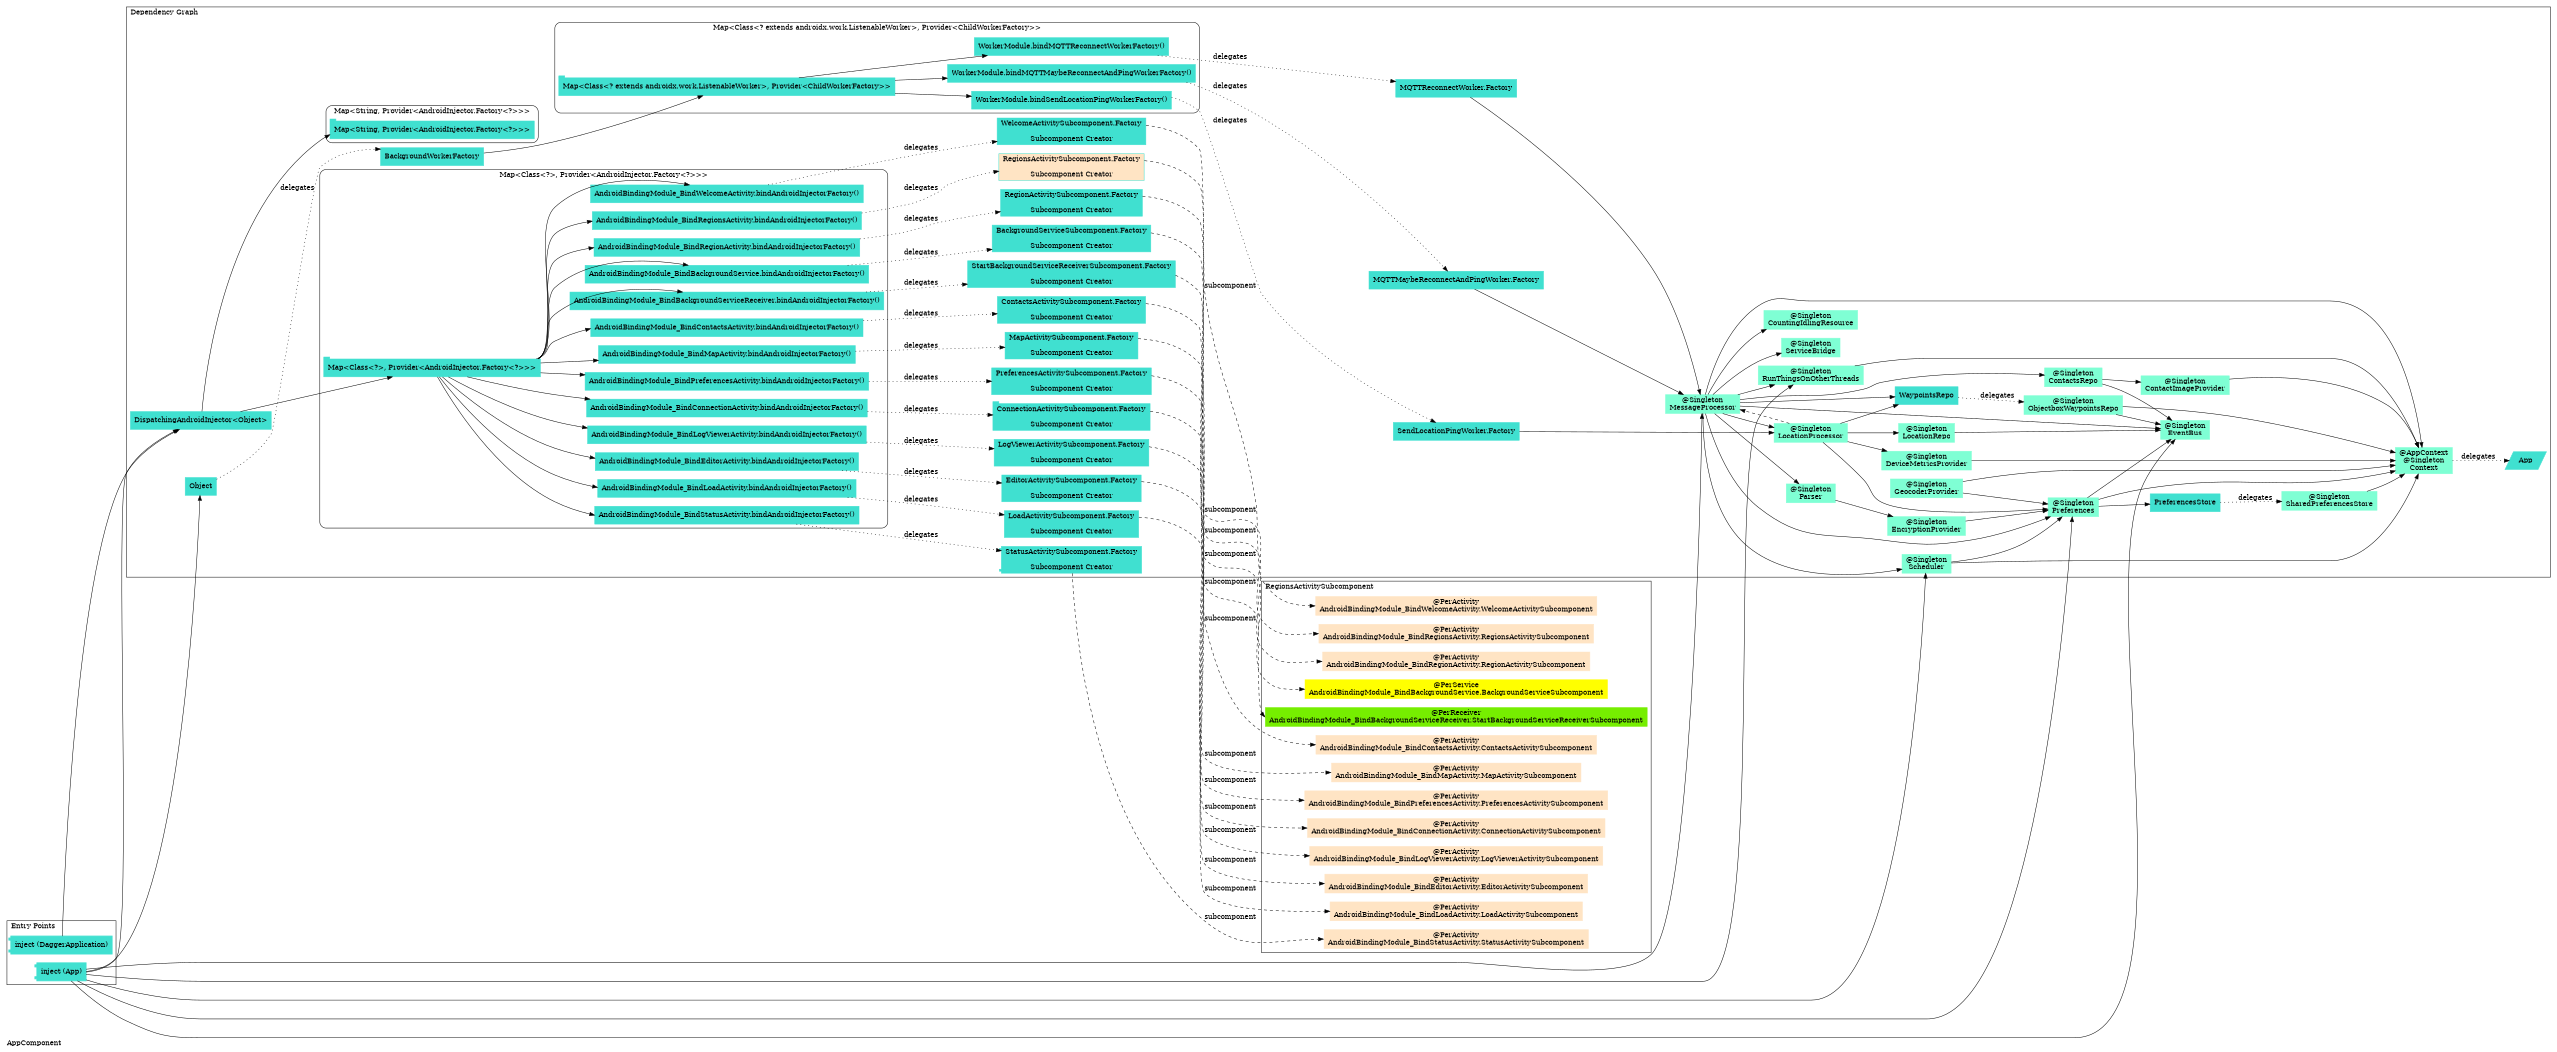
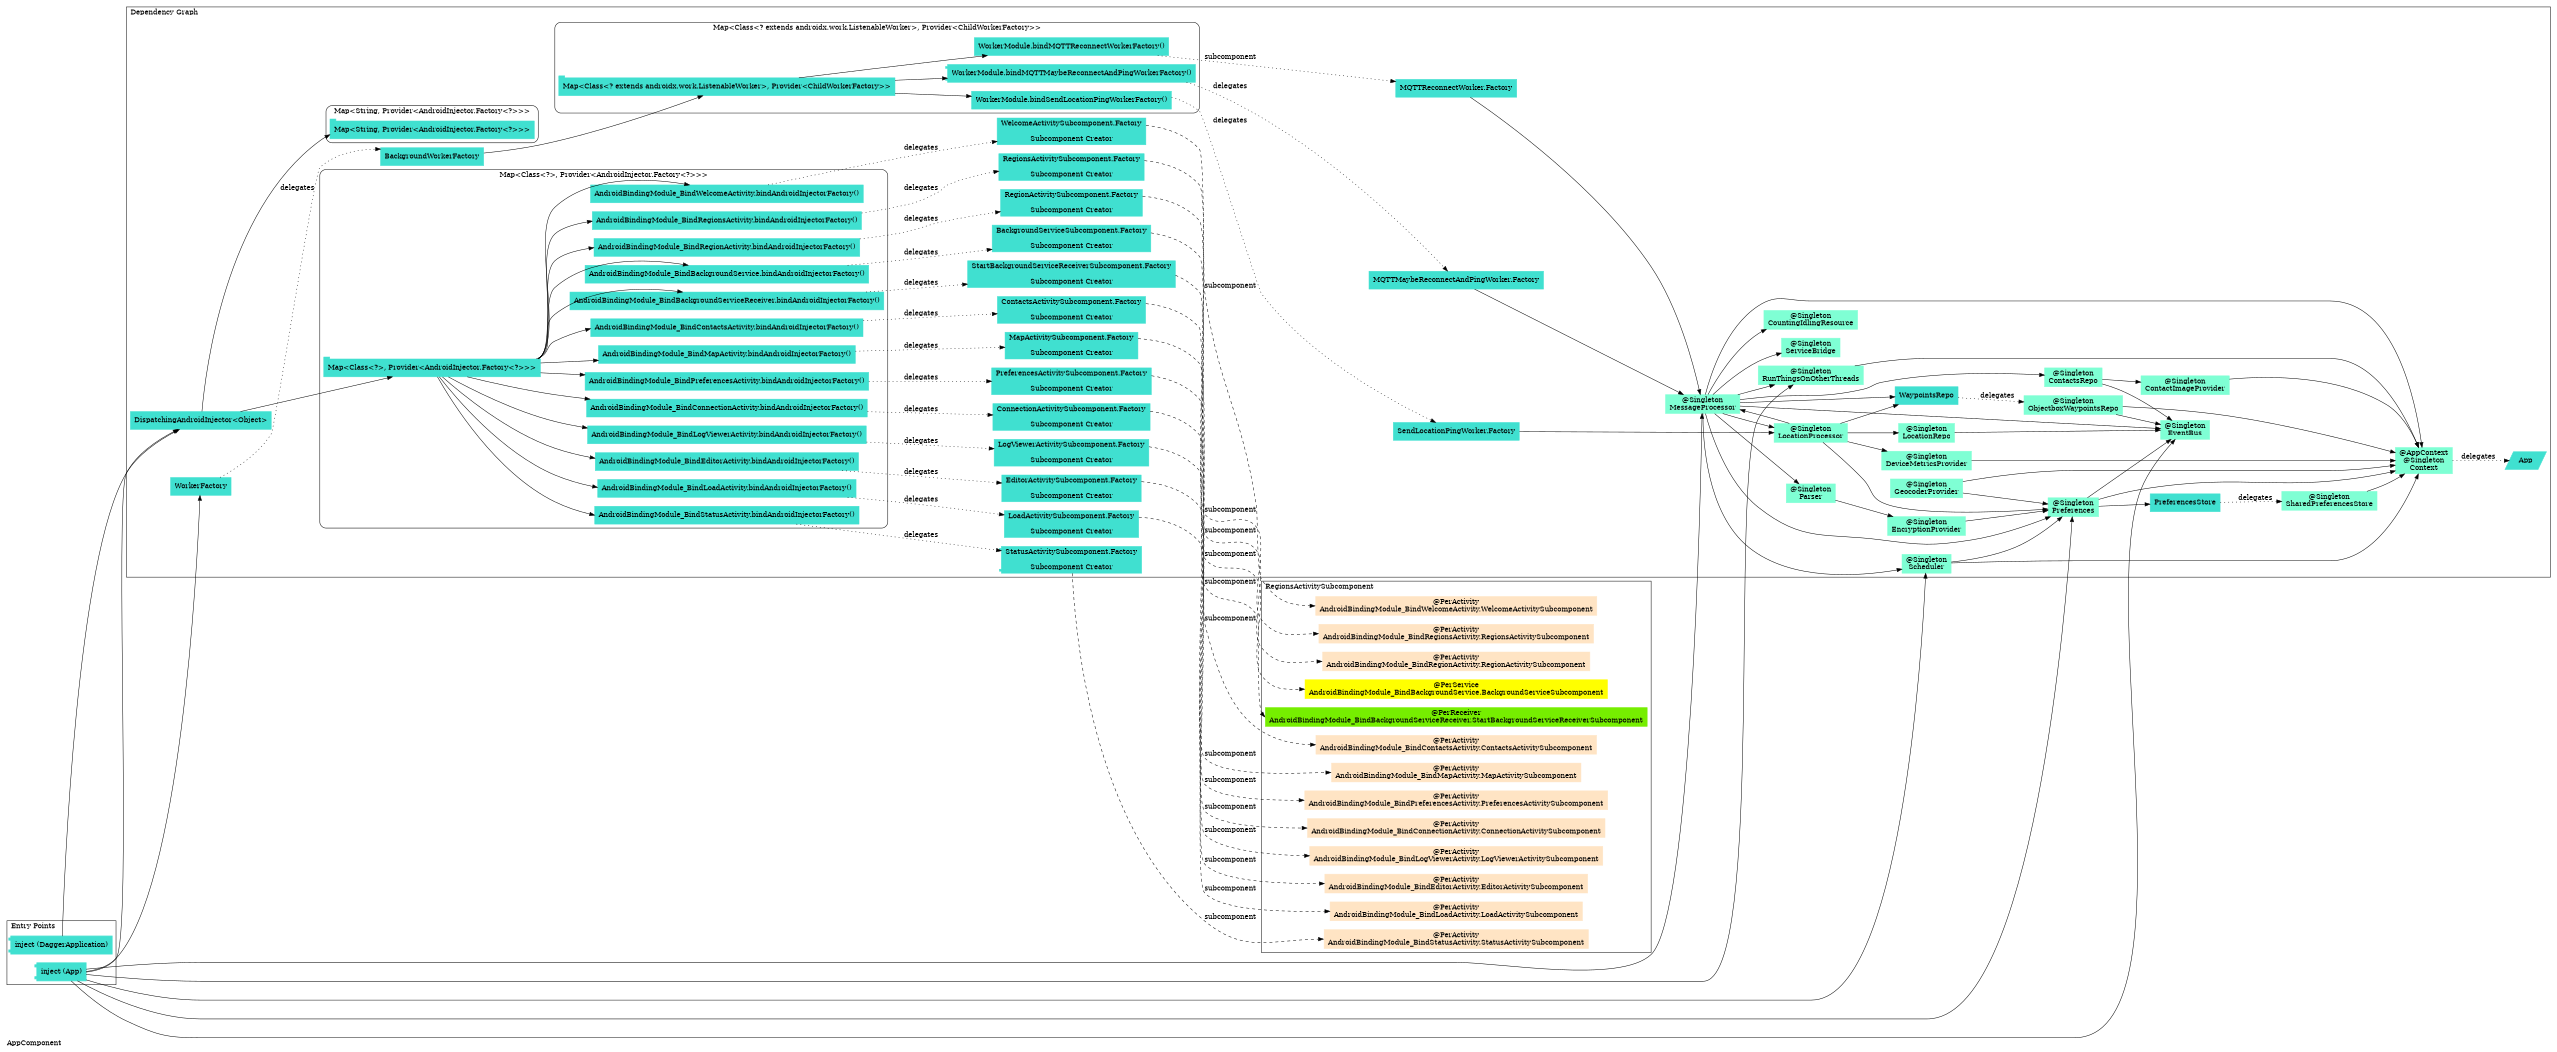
  digraph {
    compound=true
    label=AppComponent
    labeljust=l
    rankdir=LR
    node [color=turquoise shape=rectangle style=filled]
    n1 [label="inject (DaggerApplication)" penwidth=2 shape=component]
    n2 [label="inject (App)" penwidth=2 shape=component]
-   n3 [label="WorkerModule.bindMQTTMaybeReconnectAndPingWorkerFactory()"]
+   n3 [label="WorkerModule.bindMQTTMaybeReconnectAndPingWorkerFactory()" shape=component]
    n4 [label="WorkerModule.bindMQTTReconnectWorkerFactory()"]
    n5 [label="WorkerModule.bindSendLocationPingWorkerFactory()"]
    n6 [label="Map<Class<? extends androidx.work.ListenableWorker>, Provider<ChildWorkerFactory>>" shape=tab]
    n7 [label="AndroidBindingModule_BindContactsActivity.bindAndroidInjectorFactory()"]
    n8 [label="AndroidBindingModule_BindMapActivity.bindAndroidInjectorFactory()"]
    n9 [label="AndroidBindingModule_BindPreferencesActivity.bindAndroidInjectorFactory()"]
    n10 [label="AndroidBindingModule_BindConnectionActivity.bindAndroidInjectorFactory()"]
    n11 [label="AndroidBindingModule_BindLogViewerActivity.bindAndroidInjectorFactory()"]
    n12 [label="AndroidBindingModule_BindEditorActivity.bindAndroidInjectorFactory()"]
    n13 [label="AndroidBindingModule_BindLoadActivity.bindAndroidInjectorFactory()"]
    n14 [label="AndroidBindingModule_BindStatusActivity.bindAndroidInjectorFactory()"]
    n15 [label="AndroidBindingModule_BindWelcomeActivity.bindAndroidInjectorFactory()"]
    n16 [label="AndroidBindingModule_BindRegionsActivity.bindAndroidInjectorFactory()"]
    n17 [label="AndroidBindingModule_BindRegionActivity.bindAndroidInjectorFactory()"]
    n18 [label="AndroidBindingModule_BindBackgroundService.bindAndroidInjectorFactory()"]
    n19 [label="AndroidBindingModule_BindBackgroundServiceReceiver.bindAndroidInjectorFactory()"]
    n20 [label="Map<Class<?>, Provider<AndroidInjector.Factory<?>>>" shape=tab]
    n21 [label="Map<String, Provider<AndroidInjector.Factory<?>>>" shape=tab]
    n22 [label="DispatchingAndroidInjector<Object>"]
    n23 [color=aquamarine label="@Singleton\nPreferences"]
    n24 [color=aquamarine label="@Singleton\nRunThingsOnOtherThreads"]
    n25 [color=aquamarine label="@Singleton\nMessageProcessor"]
    n26 [color=aquamarine label="@Singleton\nEventBus"]
-   n27 [label=Object]
+   n27 [label=WorkerFactory]
    n28 [color=aquamarine label="@Singleton\nScheduler"]
    n29 [label="ContactsActivitySubcomponent.Factory\n\nSubcomponent Creator"]
    n30 [label="MapActivitySubcomponent.Factory\n\nSubcomponent Creator"]
    n31 [label="PreferencesActivitySubcomponent.Factory\n\nSubcomponent Creator"]
-   n32 [label="ConnectionActivitySubcomponent.Factory\n\nSubcomponent Creator" shape=tab]
+   n32 [label="ConnectionActivitySubcomponent.Factory\n\nSubcomponent Creator"]
    n33 [label="LogViewerActivitySubcomponent.Factory\n\nSubcomponent Creator"]
    n34 [label="EditorActivitySubcomponent.Factory\n\nSubcomponent Creator"]
    n35 [label="LoadActivitySubcomponent.Factory\n\nSubcomponent Creator"]
    n36 [label="StatusActivitySubcomponent.Factory\n\nSubcomponent Creator" shape=component]
    n37 [label="WelcomeActivitySubcomponent.Factory\n\nSubcomponent Creator"]
-   n38 [label="RegionsActivitySubcomponent.Factory\n\nSubcomponent Creator" fillcolor=bisque]
+   n38 [label="RegionsActivitySubcomponent.Factory\n\nSubcomponent Creator"]
    n39 [label="RegionActivitySubcomponent.Factory\n\nSubcomponent Creator"]
    n40 [label="BackgroundServiceSubcomponent.Factory\n\nSubcomponent Creator"]
    n41 [label="StartBackgroundServiceReceiverSubcomponent.Factory\n\nSubcomponent Creator"]
    n42 [color=aquamarine label="@AppContext\n@Singleton\nContext"]
    n43 [label=PreferencesStore]
    n44 [label=App shape=parallelogram]
    n45 [color=aquamarine label="@Singleton\nSharedPreferencesStore"]
    n46 [color=aquamarine label="@Singleton\nContactsRepo"]
    n47 [label=WaypointsRepo]
    n48 [color=aquamarine label="@Singleton\nParser"]
    n49 [color=aquamarine label="@Singleton\nServiceBridge"]
    n50 [color=aquamarine label="@Singleton\nLocationProcessor"]
    n51 [color=aquamarine label="@Singleton\nCountingIdlingResource"]
    n52 [color=aquamarine label="@Singleton\nContactImageProvider"]
    n53 [color=aquamarine label="@Singleton\nObjectboxWaypointsRepo"]
    n54 [color=aquamarine label="@Singleton\nEncryptionProvider"]
    n55 [color=aquamarine label="@Singleton\nLocationRepo"]
    n56 [color=aquamarine label="@Singleton\nDeviceMetricsProvider"]
    n57 [label=BackgroundWorkerFactory]
    n58 [label="MQTTMaybeReconnectAndPingWorker.Factory"]
    n59 [label="MQTTReconnectWorker.Factory"]
    n60 [label="SendLocationPingWorker.Factory"]
    n61 [color=aquamarine label="@Singleton\nGeocoderProvider"]
    n62 [color=bisque label="@PerActivity\nAndroidBindingModule_BindContactsActivity.ContactsActivitySubcomponent"]
    n63 [color=bisque label="@PerActivity\nAndroidBindingModule_BindMapActivity.MapActivitySubcomponent"]
    n64 [color=bisque label="@PerActivity\nAndroidBindingModule_BindPreferencesActivity.PreferencesActivitySubcomponent"]
    n65 [color=bisque label="@PerActivity\nAndroidBindingModule_BindConnectionActivity.ConnectionActivitySubcomponent"]
    n66 [color=bisque label="@PerActivity\nAndroidBindingModule_BindLogViewerActivity.LogViewerActivitySubcomponent"]
    n67 [color=bisque label="@PerActivity\nAndroidBindingModule_BindEditorActivity.EditorActivitySubcomponent"]
    n68 [color=bisque label="@PerActivity\nAndroidBindingModule_BindLoadActivity.LoadActivitySubcomponent"]
    n69 [color=bisque label="@PerActivity\nAndroidBindingModule_BindStatusActivity.StatusActivitySubcomponent"]
    n70 [color=bisque label="@PerActivity\nAndroidBindingModule_BindWelcomeActivity.WelcomeActivitySubcomponent"]
    n71 [color=bisque label="@PerActivity\nAndroidBindingModule_BindRegionsActivity.RegionsActivitySubcomponent"]
    n72 [color=bisque label="@PerActivity\nAndroidBindingModule_BindRegionActivity.RegionActivitySubcomponent"]
    n73 [color=yellow1 label="@PerService\nAndroidBindingModule_BindBackgroundService.BackgroundServiceSubcomponent"]
    n74 [color=chartreuse2 label="@PerReceiver\nAndroidBindingModule_BindBackgroundServiceReceiver.StartBackgroundServiceReceiverSubcomponent"]
    subgraph cluster_1 {
      label="Entry Points"
      n1
      n2
    }
    subgraph cluster_2 {
      label="Dependency Graph"
      n22
      n23
      n24
      n25
      n26
      n27
      n28
      n29
      n30
      n31
      n32
      n33
      n34
      n35
      n36
      n37
      n38
      n39
      n40
      n41
      n42
      n43
      n44
      n45
      n46
      n47
      n48
      n49
      n50
      n51
      n52
      n53
      n54
      n55
      n56
      n57
      n58
      n59
      n60
      n61
      subgraph cluster_3 {
        color=black
        label=<Map<Class<? extends androidx.work.ListenableWorker>, Provider<ChildWorkerFactory>>>
        labeljust=c
        style=rounded
        n3
        n4
        n5
        n6
      }
      subgraph cluster_4 {
        color=black
        label=<Map<Class<?>, Provider<AndroidInjector.Factory<?>>>>
        labeljust=c
        style=rounded
        n7
        n8
        n9
        n10
        n11
        n12
        n13
        n14
        n15
        n16
        n17
        n18
        n19
        n20
      }
      subgraph cluster_5 {
        color=black
        label=<Map<String, Provider<AndroidInjector.Factory<?>>>>
        labeljust=c
        style=rounded
        n21
      }
    }
    subgraph cluster_6 {
      label=RegionsActivitySubcomponent
      shape=folder
      n62
      n63
      n64
      n65
      n66
      n67
      n68
      n69
      n70
      n71
      n72
      n73
      n74
    }
    n1 -> n22
    n2 -> n22
    n2 -> n23
    n2 -> n24
    n2 -> n25
    n2 -> n26
    n2 -> n27
    n2 -> n28
    n3 -> n58 [label=delegates style=dotted]
-   n4 -> n59 [label=delegates style=dotted]
+   n4 -> n59 [label=subcomponent style=dotted]
    n5 -> n60 [label=delegates style=dotted]
    n6 -> n3
    n6 -> n4
    n6 -> n5
    n7 -> n29 [label=delegates style=dotted]
    n8 -> n30 [label=delegates style=dotted]
    n9 -> n31 [label=delegates style=dotted]
    n10 -> n32 [label=delegates style=dotted]
    n11 -> n33 [label=delegates style=dotted]
    n12 -> n34 [label=delegates style=dotted]
    n13 -> n35 [label=delegates style=dotted]
    n14 -> n36 [label=delegates style=dotted]
    n15 -> n37 [label=delegates style=dotted]
    n16 -> n38 [label=delegates style=dotted]
    n17 -> n39 [label=delegates style=dotted]
    n18 -> n40 [label=delegates style=dotted]
    n19 -> n41 [label=delegates style=dotted]
    n20 -> n7
    n20 -> n8
    n20 -> n9
    n20 -> n10
    n20 -> n11
    n20 -> n12
    n20 -> n13
    n20 -> n14
    n20 -> n15
    n20 -> n16
    n20 -> n17
    n20 -> n18
    n20 -> n19
    n22 -> n20
    n22 -> n21
    n23 -> n26
    n23 -> n42
    n23 -> n43
    n24 -> n42
    n25 -> n23
    n25 -> n24
    n25 -> n26
    n25 -> n28
    n25 -> n42
    n25 -> n46
    n25 -> n47
    n25 -> n48
    n25 -> n49
    n25 -> n50
    n25 -> n51
    n27 -> n57 [label=delegates style=dotted]
    n28 -> n23
    n28 -> n42
    n29 -> n62 [headport=w label=subcomponent style=dashed]
    n30 -> n63 [headport=w label=subcomponent style=dashed]
    n31 -> n64 [headport=w label=subcomponent style=dashed]
    n32 -> n65 [headport=w label=subcomponent style=dashed]
    n33 -> n66 [headport=w label=subcomponent style=dashed]
    n34 -> n67 [headport=w label=subcomponent style=dashed]
    n35 -> n68 [headport=w label=subcomponent style=dashed]
    n36 -> n69 [headport=w label=subcomponent style=dashed]
    n37 -> n70 [headport=w label=subcomponent style=dashed]
    n38 -> n71 [headport=w label=subcomponent style=dashed]
    n39 -> n72 [headport=w label=subcomponent style=dashed]
    n40 -> n73 [headport=w label=subcomponent style=dashed]
    n41 -> n74 [headport=w label=subcomponent style=dashed]
    n42 -> n44 [label=delegates style=dotted]
    n43 -> n45 [label=delegates style=dotted]
    n45 -> n42
    n46 -> n26
    n46 -> n52
    n47 -> n53 [label=delegates style=dotted]
    n48 -> n54
    n50 -> n23
-   n50 -> n25 [style=dashed]
+   n50 -> n25
    n50 -> n47
    n50 -> n55
    n50 -> n56
    n52 -> n42
    n53 -> n26
    n53 -> n42
    n54 -> n23
    n55 -> n26
    n56 -> n42
    n57 -> n6
    n58 -> n25
    n59 -> n25
    n60 -> n50
    n61 -> n23
    n61 -> n42
  }
